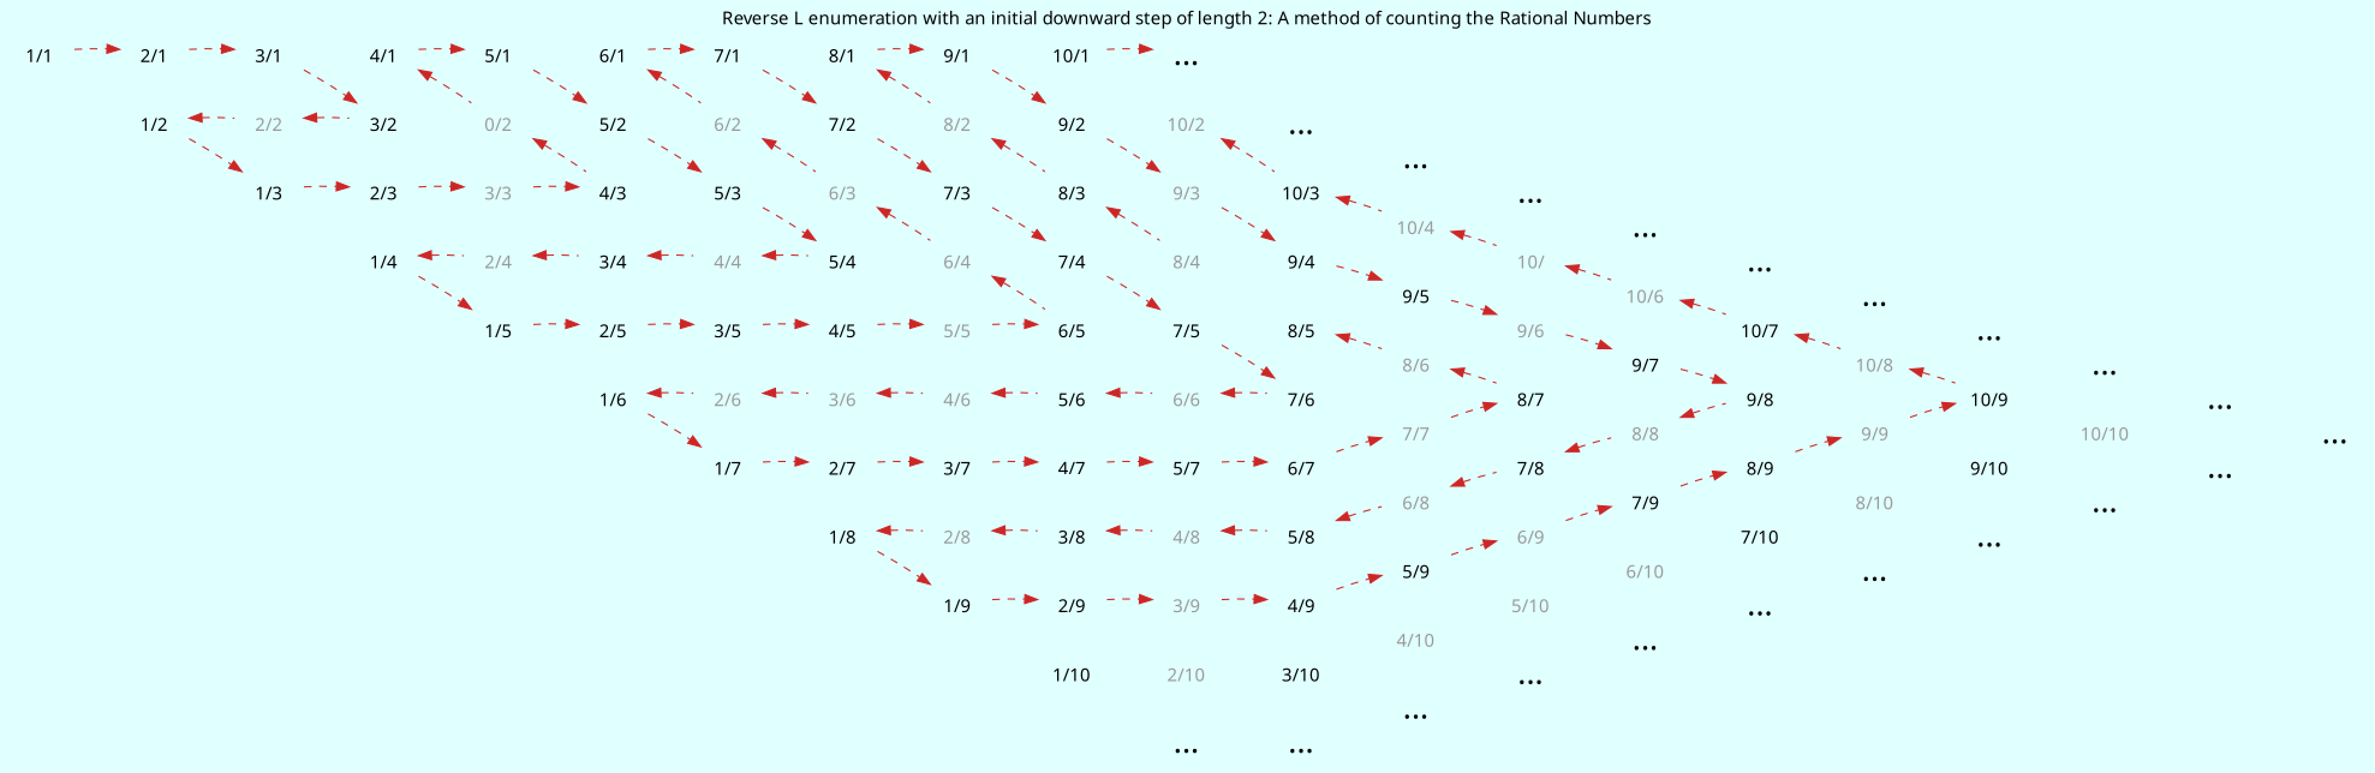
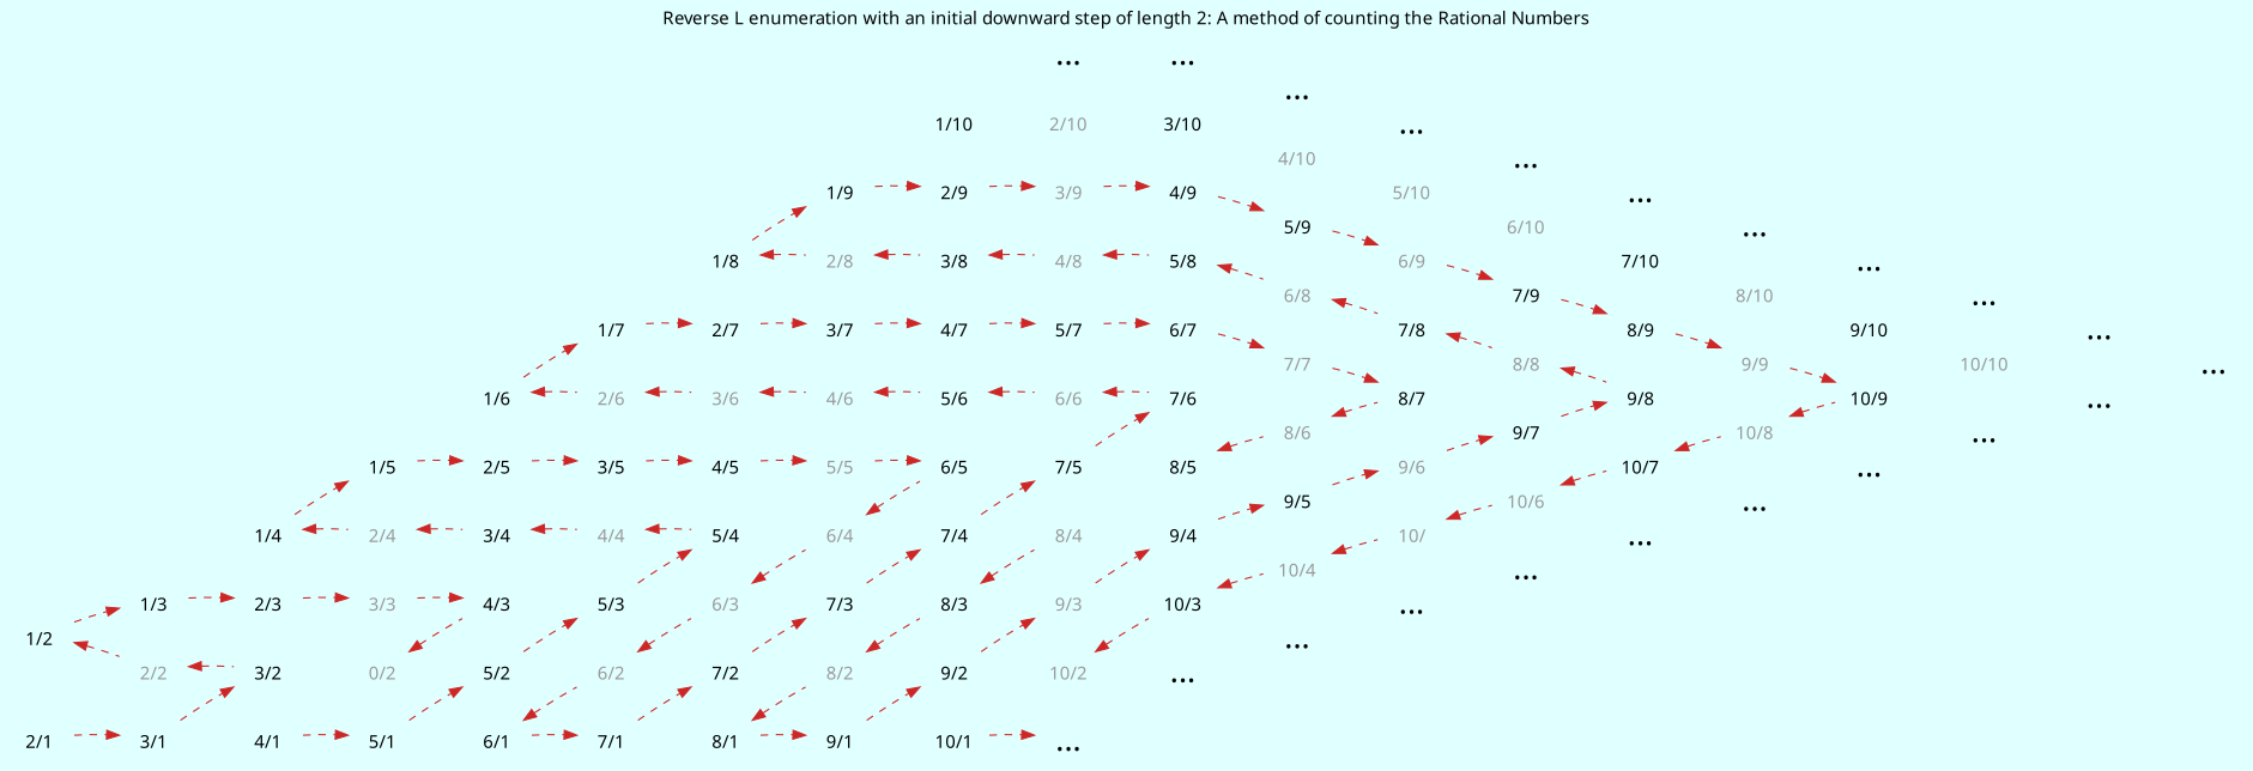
  digraph {
    bgcolor=lightcyan
    fontname="Noto Sans"
    label="Reverse L enumeration with an initial downward step of length 2: A method of counting the Rational Numbers"
    labelloc=t
    rank=same
    rankdir=LR
    node [fontname="Noto Sans" shape=plaintext]
    edge [fontname="Noto Sans" style=invis]
    n1 [fontsize=25 label="..."]
    n2 [fontsize=25 label="..."]
    n3 [fontsize=25 label="..."]
    n4 [fontsize=25 label="..."]
    n5 [fontsize=25 label="..."]
    n6 [fontsize=25 label="..."]
    n7 [fontsize=25 label="..."]
    n8 [fontsize=25 label="..."]
    n9 [fontsize=25 label="..."]
    n10 [fontsize=25 label="..."]
    n11 [fontsize=25 label="..."]
    n12 [fontsize=25 label="..."]
    n13 [fontsize=25 label="..."]
    n14 [fontsize=25 label="..."]
    n15 [fontsize=25 label="..."]
    n16 [fontsize=25 label="..."]
    n17 [fontsize=25 label="..."]
    n18 [fontsize=25 label="..."]
    n19 [fontsize=25 label="..."]
    n20 [fontsize=25 label="..."]
    n21 [fontsize=25 label="..."]
    n22 [fontcolor=gray60 label="2/2"]
    "3/2"
    "2/3"
    n25 [fontcolor=gray60 label="3/3"]
    n26 [fontcolor=gray60 label="0/2"]
    n27 [fontcolor=gray60 label="2/4"]
    "3/4"
    "2/5"
    n30 [fontcolor=gray60 label="4/4"]
    "3/5"
    n32 [fontcolor=gray60 label="2/6"]
    n33 [fontcolor=gray60 label="3/6"]
    "2/7"
    n35 [fontcolor=gray60 label="4/6"]
    "3/7"
    n37 [fontcolor=gray60 label="2/8"]
    "3/8"
    "2/9"
    n40 [fontcolor=gray60 label="3/9"]
    n41 [fontcolor=gray60 label="4/8"]
    n42 [fontcolor=gray60 label="2/10"]
    "3/10"
    n44 [fontcolor=gray60 label="4/10"]
    "4/3"
    "5/3"
    "5/6"
    "4/7"
    "4/9"
    "5/9"
    "5/2"
    n52 [fontcolor=gray60 label="6/2"]
    "5/4"
    "4/5"
    n55 [fontcolor=gray60 label="5/5"]
    n56 [fontcolor=gray60 label="6/4"]
    n57 [fontcolor=gray60 label="6/6"]
    "5/7"
    "5/8"
    n60 [fontcolor=gray60 label="6/8"]
    n61 [fontcolor=gray60 label="5/10"]
    n62 [fontcolor=gray60 label="6/10"]
    "6/5"
    "7/5"
    "7/10"
    n66 [fontcolor=gray60 label="6/3"]
    "7/2"
    "7/3"
    n69 [fontcolor=gray60 label="8/2"]
    "7/4"
    "8/3"
    n72 [fontcolor=gray60 label="8/4"]
    "7/6"
    "6/7"
    n75 [fontcolor=gray60 label="7/7"]
    n76 [fontcolor=gray60 label="8/6"]
    n77 [fontcolor=gray60 label="6/9"]
    "7/8"
    "7/9"
    n80 [fontcolor=gray60 label="8/8"]
    "8/9"
    n82 [fontcolor=gray60 label="8/10"]
    "8/7"
    "9/7"
    "9/2"
    n86 [fontcolor=gray60 label="9/3"]
    n87 [fontcolor=gray60 label="10/2"]
    "9/4"
    "8/5"
    n90 [fontcolor=gray60 label="10/4"]
    "9/5"
    n92 [fontcolor=gray60 label="9/6"]
    n93 [fontcolor=gray60 label="10/6"]
    "9/8"
    n95 [fontcolor=gray60 label="9/9"]
    n96 [fontcolor=gray60 label="10/8"]
    "9/10"
    n98 [fontcolor=gray60 label="10/10"]
    "10/3"
    "10/7"
    "10/9"
    n102 [fontcolor=gray60 label="10/"]
-   "1/1"
    "2/1"
    "1/2"
    "3/1"
    "1/3"
    "4/1"
    "5/1"
    "6/1"
    "7/1"
    "8/1"
    "9/1"
    "10/1"
    "1/4"
    "1/5"
    "1/6"
    "1/7"
    "1/8"
    "1/9"
    "1/10"
    n1 -> n2
    n2 -> n3
    n3 -> n4
    n4 -> n5
    n5 -> n6
    n6 -> n7
    n7 -> n8
    n8 -> n9
    n9 -> n10
    n10 -> n11
    n12 -> n13
    n13 -> n14
    n14 -> n15
    n15 -> n16
    n16 -> n17
    n17 -> n18
    n18 -> n19
    n19 -> n20
    n20 -> n21
    n21 -> n11
    n22 -> "3/2"
    n22 -> "3/2" [color=firebrick3 dir=back style=dashed]
    n22 -> "2/3"
    "3/2" -> n25
    "3/2" -> n26
    "2/3" -> n25
    "2/3" -> n25 [color=firebrick3 style=dashed]
    "2/3" -> n27
    n25 -> "3/4"
    n25 -> "4/3"
    n25 -> "4/3" [color=firebrick3 style=dashed]
    n26 -> "4/3"
    n26 -> "4/3" [color=firebrick3 dir=back style=dashed]
    n26 -> "5/2"
    n27 -> "3/4"
    n27 -> "3/4" [color=firebrick3 dir=back style=dashed]
    n27 -> "2/5"
    "3/4" -> n30
    "3/4" -> n30 [color=firebrick3 dir=back style=dashed]
    "3/4" -> "3/5"
    "2/5" -> "3/5"
    "2/5" -> "3/5" [color=firebrick3 style=dashed]
    "2/5" -> n32
    n30 -> "5/4"
    n30 -> "5/4" [color=firebrick3 dir=back style=dashed]
    n30 -> "4/5"
    "3/5" -> n33
    "3/5" -> "4/5"
    "3/5" -> "4/5" [color=firebrick3 style=dashed]
    n32 -> n33
    n32 -> n33 [color=firebrick3 dir=back style=dashed]
    n32 -> "2/7"
    n33 -> n35
    n33 -> n35 [color=firebrick3 dir=back style=dashed]
    n33 -> "3/7"
    "2/7" -> "3/7"
    "2/7" -> "3/7" [color=firebrick3 style=dashed]
    "2/7" -> n37
    n35 -> "5/6"
    n35 -> "5/6" [color=firebrick3 dir=back style=dashed]
    n35 -> "4/7"
    "3/7" -> "3/8"
    "3/7" -> "4/7"
    "3/7" -> "4/7" [color=firebrick3 style=dashed]
    n37 -> "3/8"
    n37 -> "3/8" [color=firebrick3 dir=back style=dashed]
    n37 -> "2/9"
    "3/8" -> n40
    "3/8" -> n41
    "3/8" -> n41 [color=firebrick3 dir=back style=dashed]
    "2/9" -> n40
    "2/9" -> n40 [color=firebrick3 style=dashed]
    "2/9" -> n42
    n40 -> "3/10"
    n40 -> "4/9"
    n40 -> "4/9" [color=firebrick3 style=dashed]
    n41 -> "4/9"
    n41 -> "5/8"
    n41 -> "5/8" [color=firebrick3 dir=back style=dashed]
    n42 -> n2
    n42 -> "3/10"
    "3/10" -> n3
    "3/10" -> n44
    n44 -> n4
    n44 -> n61
    "4/3" -> n30
    "4/3" -> "5/3"
    "5/3" -> "5/4"
    "5/3" -> "5/4" [color=firebrick3 style=dashed]
    "5/3" -> n66
    "5/6" -> n57
    "5/6" -> n57 [color=firebrick3 dir=back style=dashed]
    "5/6" -> "5/7"
    "4/7" -> n41
    "4/7" -> "5/7"
    "4/7" -> "5/7" [color=firebrick3 style=dashed]
    "4/9" -> n44
    "4/9" -> "5/9"
    "4/9" -> "5/9" [color=firebrick3 style=dashed]
    "5/9" -> n61
    "5/9" -> n77
    "5/9" -> n77 [color=firebrick3 style=dashed]
    "5/2" -> "5/3"
    "5/2" -> "5/3" [color=firebrick3 style=dashed]
    "5/2" -> n52
    n52 -> n66
    n52 -> n66 [color=firebrick3 dir=back style=dashed]
    n52 -> "7/2"
    "5/4" -> n55
    "5/4" -> n56
    "4/5" -> n35
    "4/5" -> n55
    "4/5" -> n55 [color=firebrick3 style=dashed]
    n55 -> "5/6"
    n55 -> "6/5"
    n55 -> "6/5" [color=firebrick3 style=dashed]
    n56 -> "6/5"
    n56 -> "6/5" [color=firebrick3 dir=back style=dashed]
    n56 -> "7/4"
    n57 -> "7/6"
    n57 -> "7/6" [color=firebrick3 dir=back style=dashed]
    n57 -> "6/7"
    "5/7" -> "5/8"
    "5/7" -> "6/7"
    "5/7" -> "6/7" [color=firebrick3 style=dashed]
    "5/8" -> "5/9"
    "5/8" -> n60
    "5/8" -> n60 [color=firebrick3 dir=back style=dashed]
    n60 -> n77
    n60 -> "7/8"
    n60 -> "7/8" [color=firebrick3 dir=back style=dashed]
    n61 -> n5
    n61 -> n62
    n62 -> n6
    n62 -> "7/10"
    "6/5" -> n57
    "6/5" -> "7/5"
    "7/5" -> "7/6"
    "7/5" -> "7/6" [color=firebrick3 style=dashed]
    "7/5" -> "8/5"
    "7/10" -> n7
    "7/10" -> n82
    n66 -> n56
    n66 -> n56 [color=firebrick3 dir=back style=dashed]
    n66 -> "7/3"
    "7/2" -> "7/3"
    "7/2" -> "7/3" [color=firebrick3 style=dashed]
    "7/2" -> n69
    "7/3" -> "7/4"
    "7/3" -> "7/4" [color=firebrick3 style=dashed]
    "7/3" -> "8/3"
    n69 -> "8/3"
    n69 -> "8/3" [color=firebrick3 dir=back style=dashed]
    n69 -> "9/2"
    "7/4" -> "7/5"
    "7/4" -> "7/5" [color=firebrick3 style=dashed]
    "7/4" -> n72
    "8/3" -> n72
    "8/3" -> n72 [color=firebrick3 dir=back style=dashed]
    "8/3" -> n86
    n72 -> "9/4"
    n72 -> "8/5"
    "7/6" -> n75
    "7/6" -> n76
    "6/7" -> n60
    "6/7" -> n75
    "6/7" -> n75 [color=firebrick3 style=dashed]
    n75 -> "7/8"
    n75 -> "8/7"
    n75 -> "8/7" [color=firebrick3 style=dashed]
    n76 -> "8/7"
    n76 -> "8/7" [color=firebrick3 dir=back style=dashed]
    n76 -> n92
    n77 -> n62
    n77 -> "7/9"
    n77 -> "7/9" [color=firebrick3 style=dashed]
    "7/8" -> "7/9"
    "7/8" -> n80
    "7/8" -> n80 [color=firebrick3 dir=back style=dashed]
    "7/9" -> "7/10"
    "7/9" -> "8/9"
    "7/9" -> "8/9" [color=firebrick3 style=dashed]
    n80 -> "8/9"
    n80 -> "9/8"
    n80 -> "9/8" [color=firebrick3 dir=back style=dashed]
    "8/9" -> n82
    "8/9" -> n95
    "8/9" -> n95 [color=firebrick3 style=dashed]
    n82 -> n8
    n82 -> "9/10"
    "8/7" -> n80
    "8/7" -> "9/7"
    "9/7" -> "9/8"
    "9/7" -> "9/8" [color=firebrick3 style=dashed]
    "9/7" -> "10/7"
    "9/2" -> n86
    "9/2" -> n86 [color=firebrick3 style=dashed]
    "9/2" -> n87
    n86 -> "9/4"
    n86 -> "9/4" [color=firebrick3 style=dashed]
    n86 -> "10/3"
    n87 -> n13
    n87 -> "10/3"
    n87 -> "10/3" [color=firebrick3 dir=back style=dashed]
    "9/4" -> n90
    "9/4" -> "9/5"
    "9/4" -> "9/5" [color=firebrick3 style=dashed]
    "8/5" -> n76
    "8/5" -> n76 [color=firebrick3 dir=back style=dashed]
    "8/5" -> "9/5"
    n90 -> n15
    n90 -> n102
    n90 -> n102 [color=firebrick3 dir=back style=dashed]
    "9/5" -> n92
    "9/5" -> n92 [color=firebrick3 style=dashed]
    "9/5" -> n102
    n92 -> "9/7"
    n92 -> "9/7" [color=firebrick3 style=dashed]
    n92 -> n93
    n93 -> n17
    n93 -> "10/7"
    n93 -> "10/7" [color=firebrick3 dir=back style=dashed]
    "9/8" -> n95
    "9/8" -> n96
    n95 -> "9/10"
    n95 -> "10/9"
    n95 -> "10/9" [color=firebrick3 style=dashed]
    n96 -> n19
    n96 -> "10/9"
    n96 -> "10/9" [color=firebrick3 dir=back style=dashed]
    "9/10" -> n9
    "9/10" -> n98
    n98 -> n10
    n98 -> n21
    "10/3" -> n14
    "10/3" -> n90
    "10/3" -> n90 [color=firebrick3 dir=back style=dashed]
    "10/7" -> n18
    "10/7" -> n96
    "10/7" -> n96 [color=firebrick3 dir=back style=dashed]
    "10/9" -> n20
    "10/9" -> n98
    n102 -> n16
    n102 -> n93
    n102 -> n93 [color=firebrick3 dir=back style=dashed]
-   "1/1" -> "2/1"
-   "1/1" -> "2/1" [color=firebrick3 style=dashed]
-   "1/1" -> "1/2"
    "2/1" -> n22
    "2/1" -> "3/1"
    "2/1" -> "3/1" [color=firebrick3 style=dashed]
    "1/2" -> n22
    "1/2" -> n22 [color=firebrick3 dir=back style=dashed]
    "1/2" -> "1/3"
    "1/2" -> "1/3" [color=firebrick3 style=dashed]
    "3/1" -> "3/2"
    "3/1" -> "3/2" [color=firebrick3 style=dashed]
    "3/1" -> "4/1"
    "1/3" -> "2/3"
    "1/3" -> "2/3" [color=firebrick3 style=dashed]
    "1/3" -> "1/4"
    "4/1" -> n26
-   "4/1" -> n26 [color=firebrick3 dir=back style=dashed]
    "4/1" -> "5/1"
    "4/1" -> "5/1" [color=firebrick3 style=dashed]
    "5/1" -> "5/2"
    "5/1" -> "5/2" [color=firebrick3 style=dashed]
    "5/1" -> "6/1"
    "6/1" -> n52
    "6/1" -> n52 [color=firebrick3 dir=back style=dashed]
    "6/1" -> "7/1"
    "6/1" -> "7/1" [color=firebrick3 style=dashed]
    "7/1" -> "7/2"
    "7/1" -> "7/2" [color=firebrick3 style=dashed]
    "7/1" -> "8/1"
    "8/1" -> n69
    "8/1" -> n69 [color=firebrick3 dir=back style=dashed]
    "8/1" -> "9/1"
    "8/1" -> "9/1" [color=firebrick3 style=dashed]
    "9/1" -> "9/2"
    "9/1" -> "9/2" [color=firebrick3 style=dashed]
    "9/1" -> "10/1"
    "10/1" -> n12
    "10/1" -> n12 [color=firebrick3 style=dashed]
    "10/1" -> n87
    "1/4" -> n27
    "1/4" -> n27 [color=firebrick3 dir=back style=dashed]
    "1/4" -> "1/5"
    "1/4" -> "1/5" [color=firebrick3 style=dashed]
    "1/5" -> "2/5"
    "1/5" -> "2/5" [color=firebrick3 style=dashed]
    "1/5" -> "1/6"
    "1/6" -> n32
    "1/6" -> n32 [color=firebrick3 dir=back style=dashed]
    "1/6" -> "1/7"
    "1/6" -> "1/7" [color=firebrick3 style=dashed]
    "1/7" -> "2/7"
    "1/7" -> "2/7" [color=firebrick3 style=dashed]
    "1/7" -> "1/8"
    "1/8" -> n37
    "1/8" -> n37 [color=firebrick3 dir=back style=dashed]
    "1/8" -> "1/9"
    "1/8" -> "1/9" [color=firebrick3 style=dashed]
    "1/9" -> "2/9"
    "1/9" -> "2/9" [color=firebrick3 style=dashed]
    "1/9" -> "1/10"
    "1/10" -> n1
    "1/10" -> n42
  }
